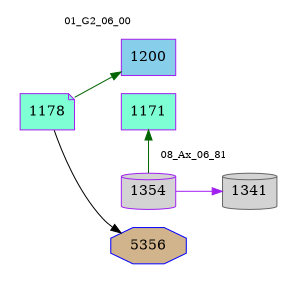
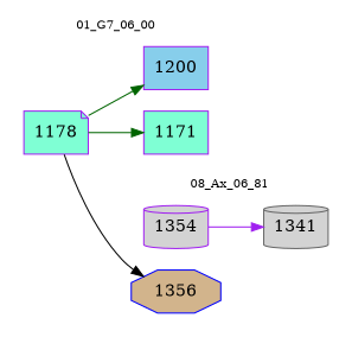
  digraph {
    rankdir=LR
    node [color=purple fillcolor=lightgrey shape=cylinder style=filled]
    edge [color=darkgreen]
    n1 [label=1354]
    n2 [color=gray40 label=1341]
-   n3 [color=blue fillcolor=tan label=5356 shape=octagon]
+   n3 [color=blue fillcolor=tan label=1356 shape=octagon]
    n4 [fillcolor=aquamarine label=1178 shape=note]
    n5 [fillcolor=aquamarine label=1171 shape=box]
    n6 [fillcolor=skyblue label=1200 shape=box]
    subgraph cluster_1 {
      color=white
      fontsize=10
      label="08_Ax_06_81"
      n1
      n2
      n3
    }
    subgraph cluster_2 {
      color=white
      fontsize=10
-     label="01_G2_06_00"
+     label="01_G7_06_00"
      n4
      n5
      n6
    }
    n1 -> n2 [color=purple]
    n4 -> n3 [color=black]
-   n1 -> n5
+   n4 -> n5
    n4 -> n6
  }
